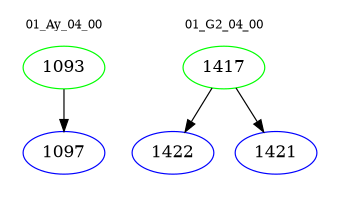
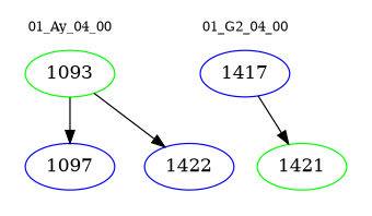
  digraph {
    node [color=blue]
    edge [color=black]
    n1 [color=green label=1093]
    n2 [label=1097]
-   n3 [label=1421]
-   n4 [color=green label=1417]
+   n3 [color=green label=1421]
+   n4 [label=1417]
    n5 [label=1422]
    subgraph cluster_1 {
      color=white
      fontsize=10
      label="01_Ay_04_00"
      n1
      n2
    }
    subgraph cluster_2 {
      color=white
      fontsize=10
      label="01_G2_04_00"
      n3
      n4
      n5
    }
    n1 -> n2
    n4 -> n3
-   n4 -> n5
+   n1 -> n5
  }
